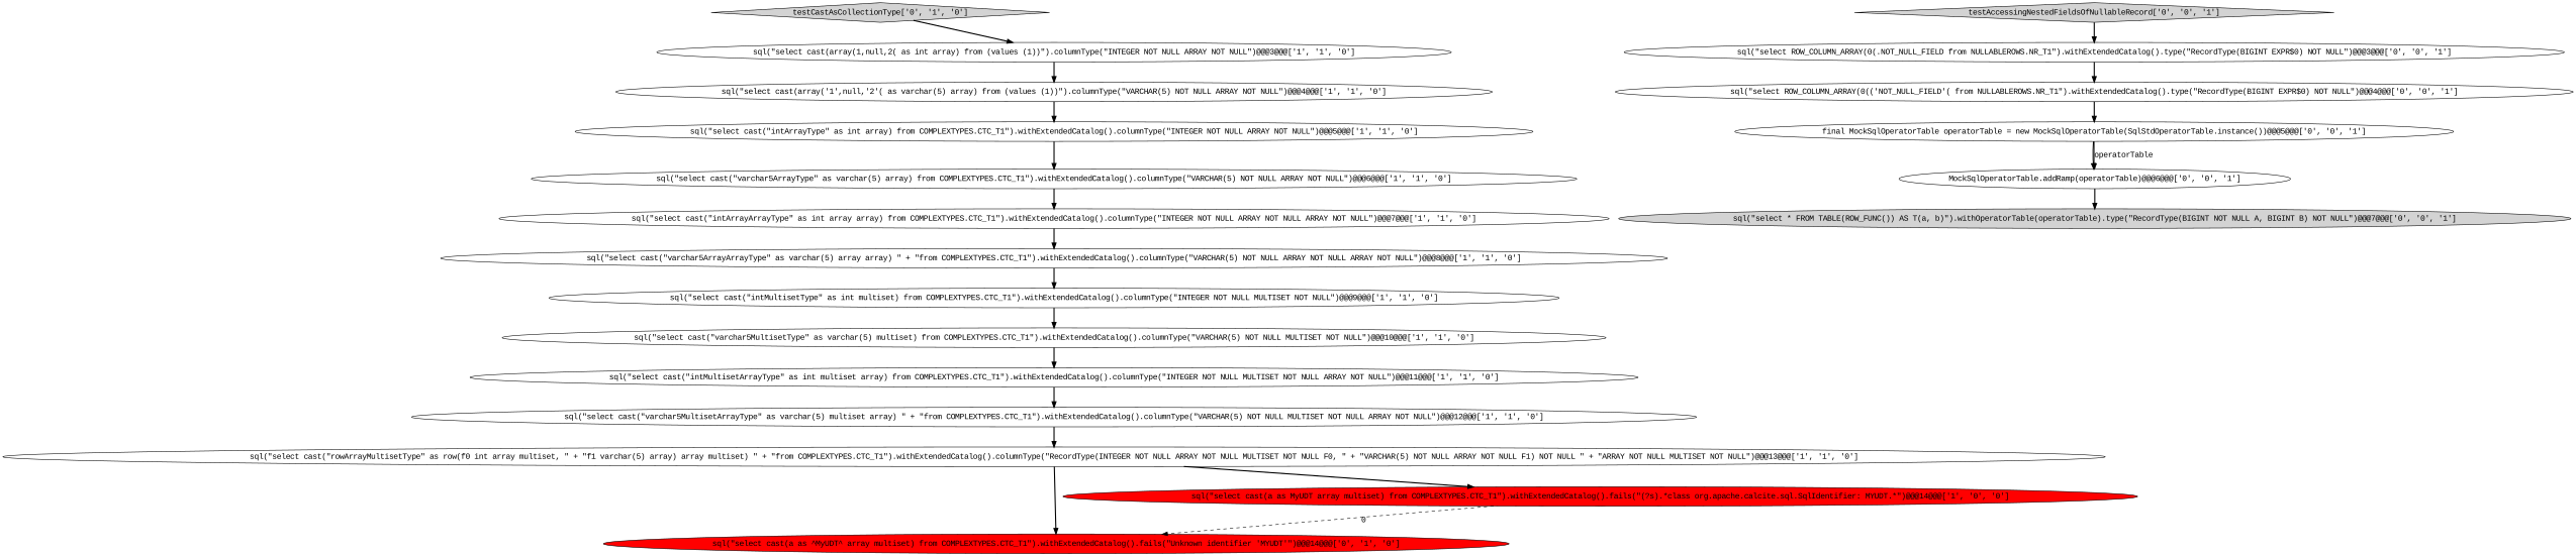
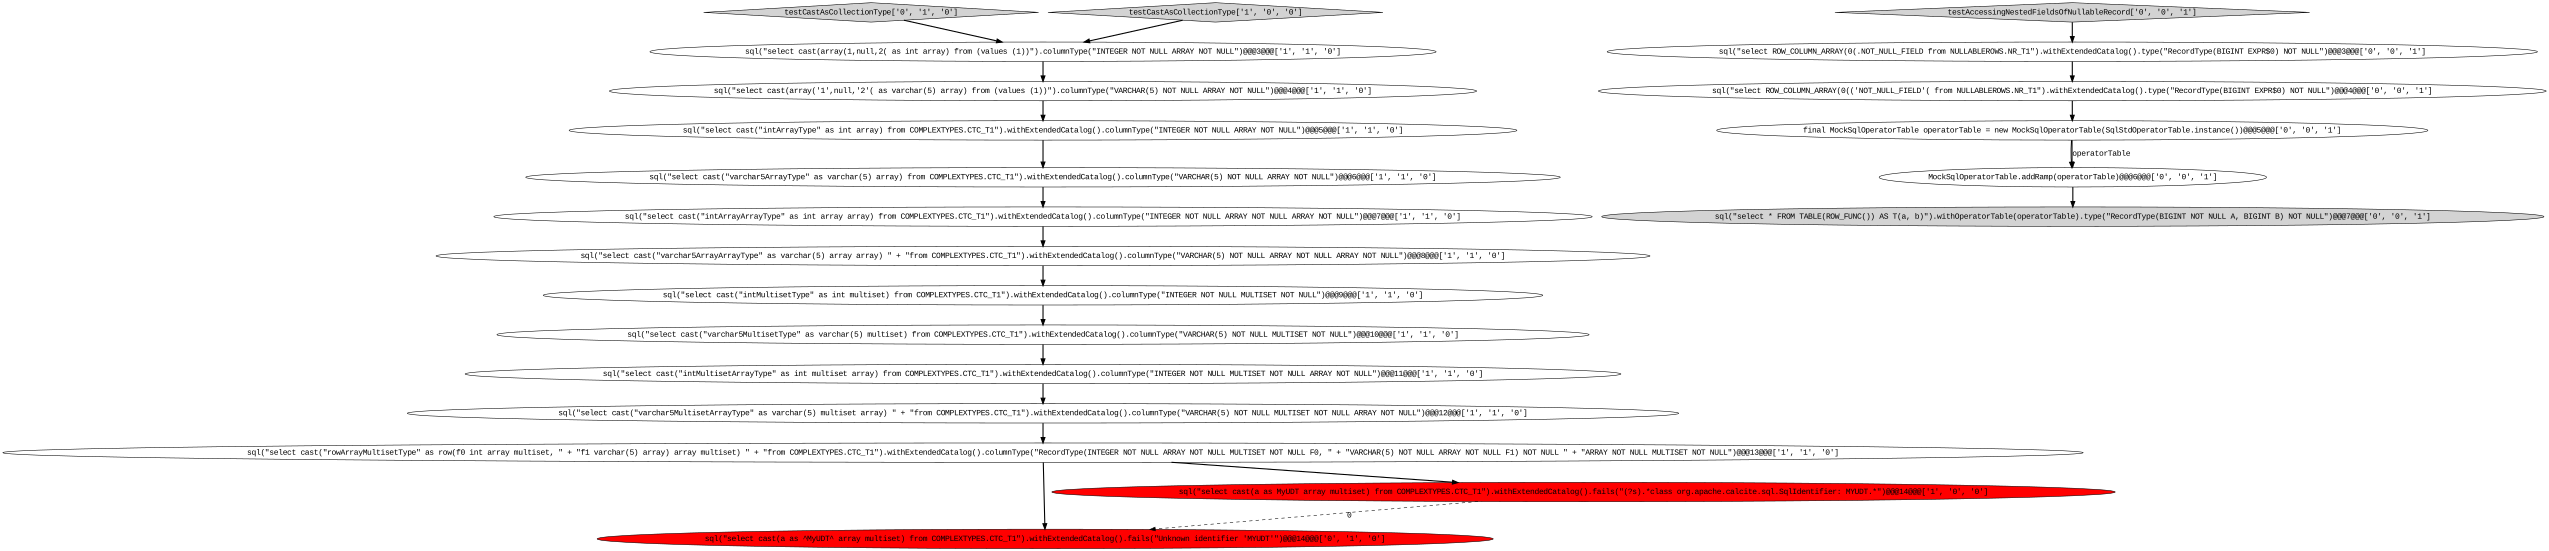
  digraph {
    fontname="Liberation Mono"
    node [fillcolor=white shape=ellipse style=filled fontname="Liberation Mono"]
    edge [style=bold fontname="Liberation Mono"]
    n1 [fillcolor=lightgray label="testCastAsCollectionType['0', '1', '0']" shape=diamond]
    n2 [label="sql(\"select cast(array(1,null,2( as int array) from (values (1))\").columnType(\"INTEGER NOT NULL ARRAY NOT NULL\")@@@3@@@['1', '1', '0']"]
    n3 [label="sql(\"select cast(\"intMultisetArrayType\" as int multiset array) from COMPLEXTYPES.CTC_T1\").withExtendedCatalog().columnType(\"INTEGER NOT NULL MULTISET NOT NULL ARRAY NOT NULL\")@@@11@@@['1', '1', '0']"]
    n4 [label="sql(\"select cast(\"varchar5MultisetArrayType\" as varchar(5) multiset array) \" + \"from COMPLEXTYPES.CTC_T1\").withExtendedCatalog().columnType(\"VARCHAR(5) NOT NULL MULTISET NOT NULL ARRAY NOT NULL\")@@@12@@@['1', '1', '0']"]
    n5 [label="sql(\"select cast(array('1',null,'2'( as varchar(5) array) from (values (1))\").columnType(\"VARCHAR(5) NOT NULL ARRAY NOT NULL\")@@@4@@@['1', '1', '0']"]
    n6 [label="sql(\"select cast(\"intArrayType\" as int array) from COMPLEXTYPES.CTC_T1\").withExtendedCatalog().columnType(\"INTEGER NOT NULL ARRAY NOT NULL\")@@@5@@@['1', '1', '0']"]
    n7 [label="MockSqlOperatorTable.addRamp(operatorTable)@@@6@@@['0', '0', '1']"]
    n8 [fillcolor=lightgray label="sql(\"select * FROM TABLE(ROW_FUNC()) AS T(a, b)\").withOperatorTable(operatorTable).type(\"RecordType(BIGINT NOT NULL A, BIGINT B) NOT NULL\")@@@7@@@['0', '0', '1']"]
    n9 [label="sql(\"select cast(\"intMultisetType\" as int multiset) from COMPLEXTYPES.CTC_T1\").withExtendedCatalog().columnType(\"INTEGER NOT NULL MULTISET NOT NULL\")@@@9@@@['1', '1', '0']"]
    n10 [label="sql(\"select cast(\"varchar5MultisetType\" as varchar(5) multiset) from COMPLEXTYPES.CTC_T1\").withExtendedCatalog().columnType(\"VARCHAR(5) NOT NULL MULTISET NOT NULL\")@@@10@@@['1', '1', '0']"]
    n11 [label="sql(\"select ROW_COLUMN_ARRAY(0(('NOT_NULL_FIELD'( from NULLABLEROWS.NR_T1\").withExtendedCatalog().type(\"RecordType(BIGINT EXPR$0) NOT NULL\")@@@4@@@['0', '0', '1']"]
    n12 [label="final MockSqlOperatorTable operatorTable = new MockSqlOperatorTable(SqlStdOperatorTable.instance())@@@5@@@['0', '0', '1']"]
    n13 [label="sql(\"select cast(\"varchar5ArrayType\" as varchar(5) array) from COMPLEXTYPES.CTC_T1\").withExtendedCatalog().columnType(\"VARCHAR(5) NOT NULL ARRAY NOT NULL\")@@@6@@@['1', '1', '0']"]
    n14 [label="sql(\"select cast(\"intArrayArrayType\" as int array array) from COMPLEXTYPES.CTC_T1\").withExtendedCatalog().columnType(\"INTEGER NOT NULL ARRAY NOT NULL ARRAY NOT NULL\")@@@7@@@['1', '1', '0']"]
    n15 [fillcolor=red label="sql(\"select cast(a as ^MyUDT^ array multiset) from COMPLEXTYPES.CTC_T1\").withExtendedCatalog().fails(\"Unknown identifier 'MYUDT'\")@@@14@@@['0', '1', '0']"]
    n16 [label="sql(\"select cast(\"rowArrayMultisetType\" as row(f0 int array multiset, \" + \"f1 varchar(5) array) array multiset) \" + \"from COMPLEXTYPES.CTC_T1\").withExtendedCatalog().columnType(\"RecordType(INTEGER NOT NULL ARRAY NOT NULL MULTISET NOT NULL F0, \" + \"VARCHAR(5) NOT NULL ARRAY NOT NULL F1) NOT NULL \" + \"ARRAY NOT NULL MULTISET NOT NULL\")@@@13@@@['1', '1', '0']"]
+   n17 [fillcolor=lightgray label="testCastAsCollectionType['1', '0', '0']" shape=diamond]
    n18 [fillcolor=lightgray label="testAccessingNestedFieldsOfNullableRecord['0', '0', '1']" shape=diamond]
    n19 [label="sql(\"select ROW_COLUMN_ARRAY(0(.NOT_NULL_FIELD from NULLABLEROWS.NR_T1\").withExtendedCatalog().type(\"RecordType(BIGINT EXPR$0) NOT NULL\")@@@3@@@['0', '0', '1']"]
    n20 [label="sql(\"select cast(\"varchar5ArrayArrayType\" as varchar(5) array array) \" + \"from COMPLEXTYPES.CTC_T1\").withExtendedCatalog().columnType(\"VARCHAR(5) NOT NULL ARRAY NOT NULL ARRAY NOT NULL\")@@@8@@@['1', '1', '0']"]
    n21 [fillcolor=red label="sql(\"select cast(a as MyUDT array multiset) from COMPLEXTYPES.CTC_T1\").withExtendedCatalog().fails(\"(?s).*class org\.apache\.calcite\.sql\.SqlIdentifier: MYUDT.*\")@@@14@@@['1', '0', '0']"]
    n1 -> n2
    n2 -> n5
    n3 -> n4
    n4 -> n16
    n5 -> n6
    n6 -> n13
    n7 -> n8
    n9 -> n10
    n10 -> n3
    n11 -> n12
    n12 -> n7
    n12 -> n7 [label=operatorTable style=solid]
    n13 -> n14
    n14 -> n20
    n16 -> n15
    n16 -> n21
+   n17 -> n2
    n18 -> n19
    n19 -> n11
    n20 -> n9
    n21 -> n15 [label=0 style=dashed]
  }
